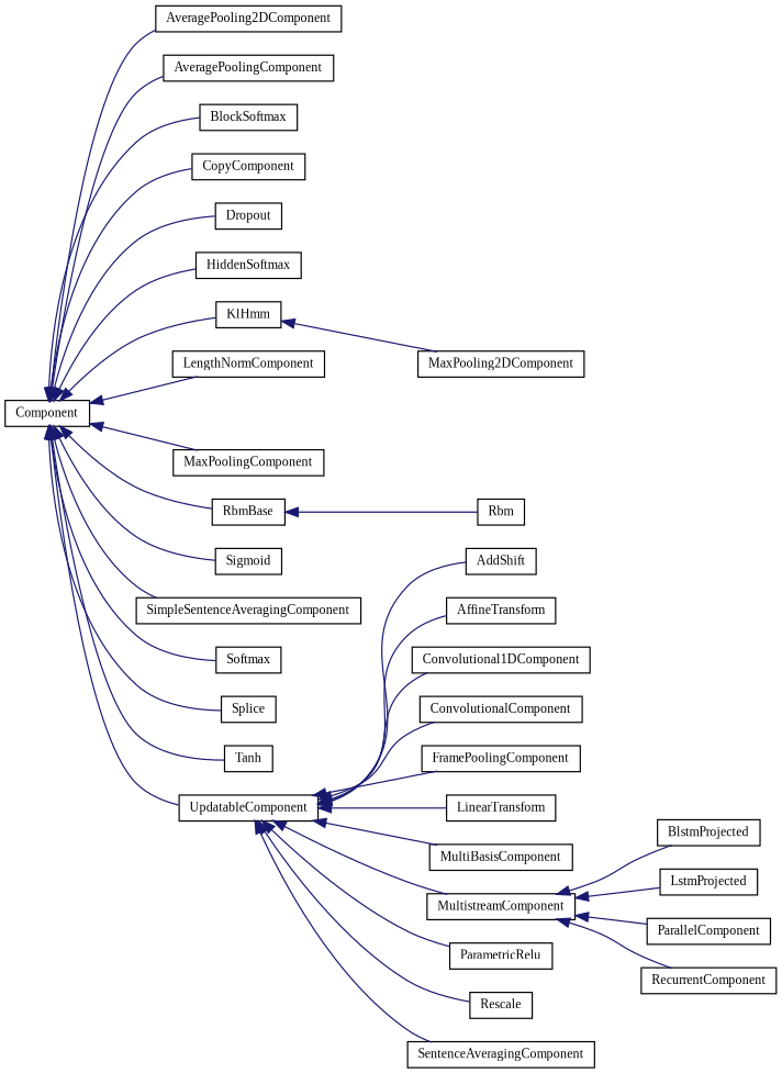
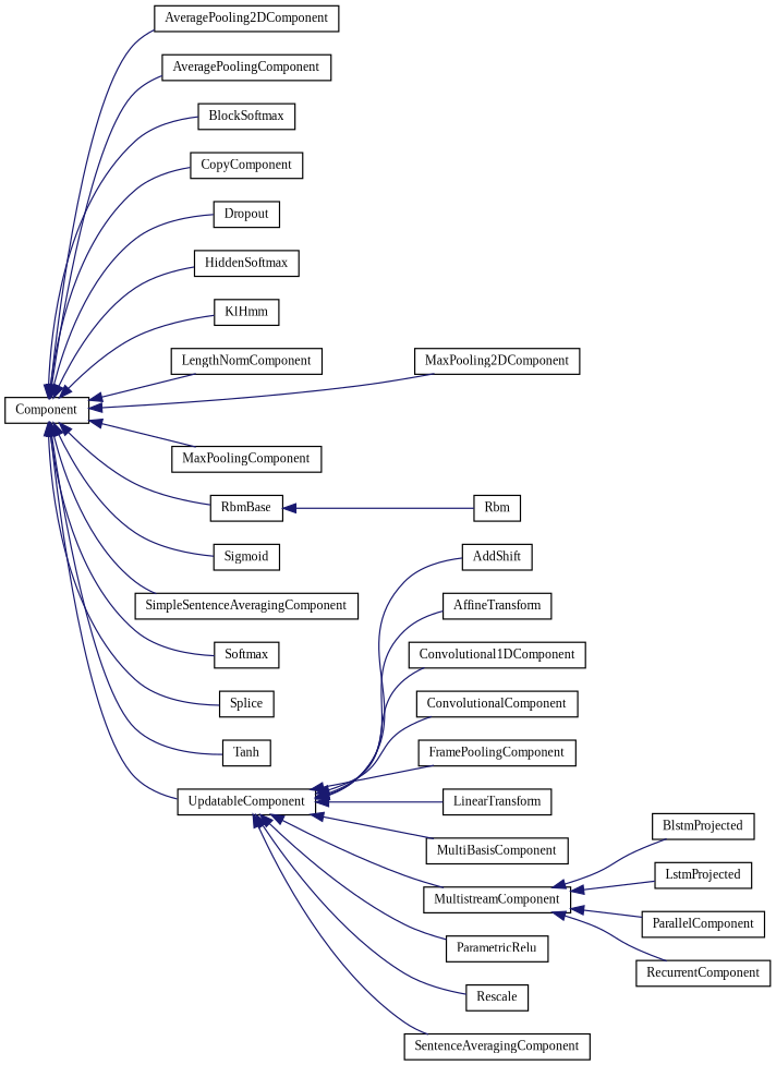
  digraph {
    fontname="Liberation Serif"
    rankdir=LR
    node [color=black fillcolor=white fontname="Liberation Serif" fontsize=10 shape=record style=filled]
    edge [color=midnightblue dir=back fontname="Liberation Serif" fontsize=10 labelfontname=Helvetica labelfontsize=10 style=solid]
    n1 [height=0.2 label=Component width=0.4]
    n2 [height=0.2 label=AveragePooling2DComponent width=0.4]
    n3 [height=0.2 label=AveragePoolingComponent width=0.4]
    n4 [height=0.2 label=BlockSoftmax width=0.4]
    n5 [height=0.2 label=CopyComponent width=0.4]
    n6 [height=0.2 label=Dropout width=0.4]
    n7 [height=0.2 label=HiddenSoftmax width=0.4]
    n8 [height=0.2 label=KlHmm width=0.4]
    n9 [height=0.2 label=LengthNormComponent width=0.4]
    n10 [height=0.2 label=MaxPooling2DComponent width=0.4]
    n11 [height=0.2 label=MaxPoolingComponent width=0.4]
    n12 [height=0.2 label=RbmBase width=0.4]
    n13 [height=0.2 label=Sigmoid width=0.4]
    n14 [height=0.2 label=SimpleSentenceAveragingComponent width=0.4]
    n15 [height=0.2 label=Softmax width=0.4]
    n16 [height=0.2 label=Splice width=0.4]
    n17 [height=0.2 label=Tanh width=0.4]
    n18 [height=0.2 label=UpdatableComponent width=0.4]
    n19 [height=0.2 label=Rbm width=0.4]
    n20 [height=0.2 label=AddShift width=0.4]
    n21 [height=0.2 label=AffineTransform width=0.4]
    n22 [height=0.2 label=Convolutional1DComponent width=0.4]
    n23 [height=0.2 label=ConvolutionalComponent width=0.4]
    n24 [height=0.2 label=FramePoolingComponent width=0.4]
    n25 [height=0.2 label=LinearTransform width=0.4]
    n26 [height=0.2 label=MultiBasisComponent width=0.4]
    n27 [height=0.2 label=MultistreamComponent width=0.4]
    n28 [height=0.2 label=ParametricRelu width=0.4]
    n29 [height=0.2 label=Rescale width=0.4]
    n30 [height=0.2 label=SentenceAveragingComponent width=0.4]
    n31 [height=0.2 label=BlstmProjected width=0.4]
    n32 [height=0.2 label=LstmProjected width=0.4]
    n33 [height=0.2 label=ParallelComponent width=0.4]
    n34 [height=0.2 label=RecurrentComponent width=0.4]
    n1 -> n2
    n1 -> n3
    n1 -> n4
    n1 -> n5
    n1 -> n6
    n1 -> n7
    n1 -> n8
    n1 -> n9
-   n8 -> n10
+   n1 -> n10
    n1 -> n11
    n1 -> n12
    n1 -> n13
    n1 -> n14
    n1 -> n15
    n1 -> n16
    n1 -> n17
    n1 -> n18
    n12 -> n19
    n18 -> n20
    n18 -> n21
    n18 -> n22
    n18 -> n23
    n18 -> n24
    n18 -> n25
    n18 -> n26
    n18 -> n27
    n18 -> n28
    n18 -> n29
    n18 -> n30
    n27 -> n31
    n27 -> n32
    n27 -> n33
    n27 -> n34
  }
